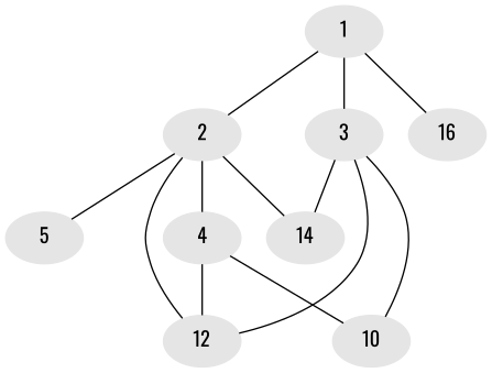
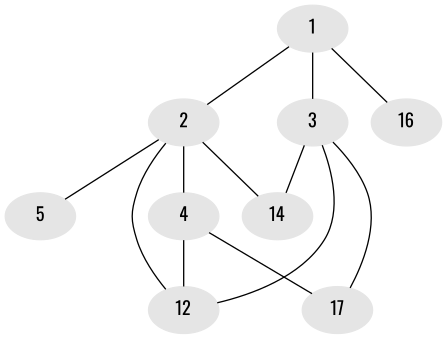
  graph {
    fontname=Oswald
    node [color=gray90 fontname=Oswald style=filled super="+8"]
    edge [fontname=Oswald]
    4 [super="+7"]
    2
    5 [super="+9+15+20"]
    14 [super="+16+19"]
    12
    1 [super=""]
    3 [super="+6"]
    n8 [label=16 super="+11+13"]
-   17 [super="+6" label=10]
+   17 [super="+6"]
    4 -- 12
    4 -- 17
    2 -- 4
    2 -- 5
    2 -- 14
    2 -- 12
    1 -- 2
    1 -- 3
    1 -- n8
    3 -- 14
    3 -- 12
    3 -- 17
  }
